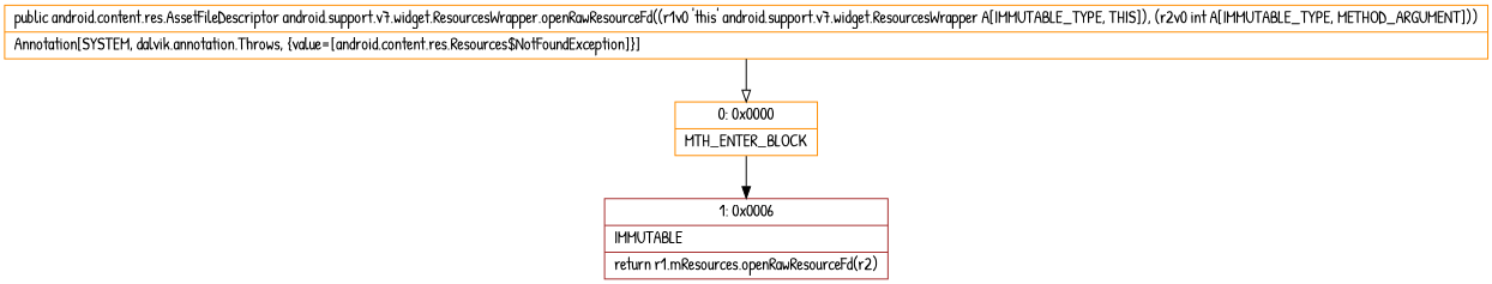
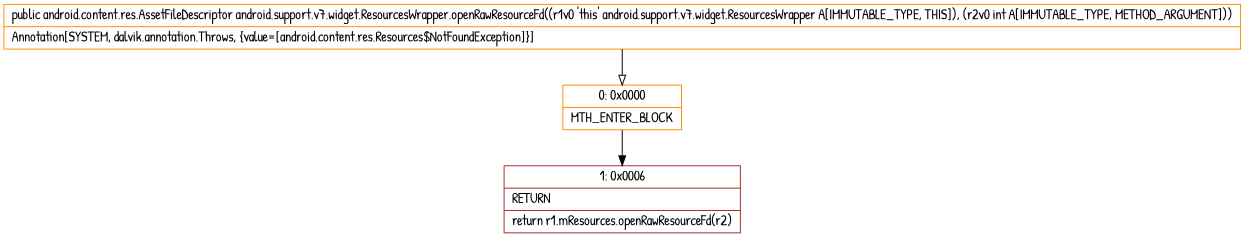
  digraph {
    fontname="Patrick Hand"
    node [shape=record color=darkorange fontname="Patrick Hand"]
    edge [fontname="Patrick Hand"]
    n1 [label="{0\:\ 0x0000|MTH_ENTER_BLOCK\l}"]
-   n2 [label="{1\:\ 0x0006|IMMUTABLE\l|return r1.mResources.openRawResourceFd(r2)\l}" color=brown]
+   n2 [label="{1\:\ 0x0006|RETURN\l|return r1.mResources.openRawResourceFd(r2)\l}" color=brown]
    n3 [label="{public android.content.res.AssetFileDescriptor android.support.v7.widget.ResourcesWrapper.openRawResourceFd((r1v0 'this' android.support.v7.widget.ResourcesWrapper A[IMMUTABLE_TYPE, THIS]), (r2v0 int A[IMMUTABLE_TYPE, METHOD_ARGUMENT]))  | Annotation[SYSTEM, dalvik.annotation.Throws, \{value=[android.content.res.Resources$NotFoundException]\}]\l}"]
    n1 -> n2 [arrowhead=normal]
    n3 -> n1 [arrowhead=onormal]
  }
